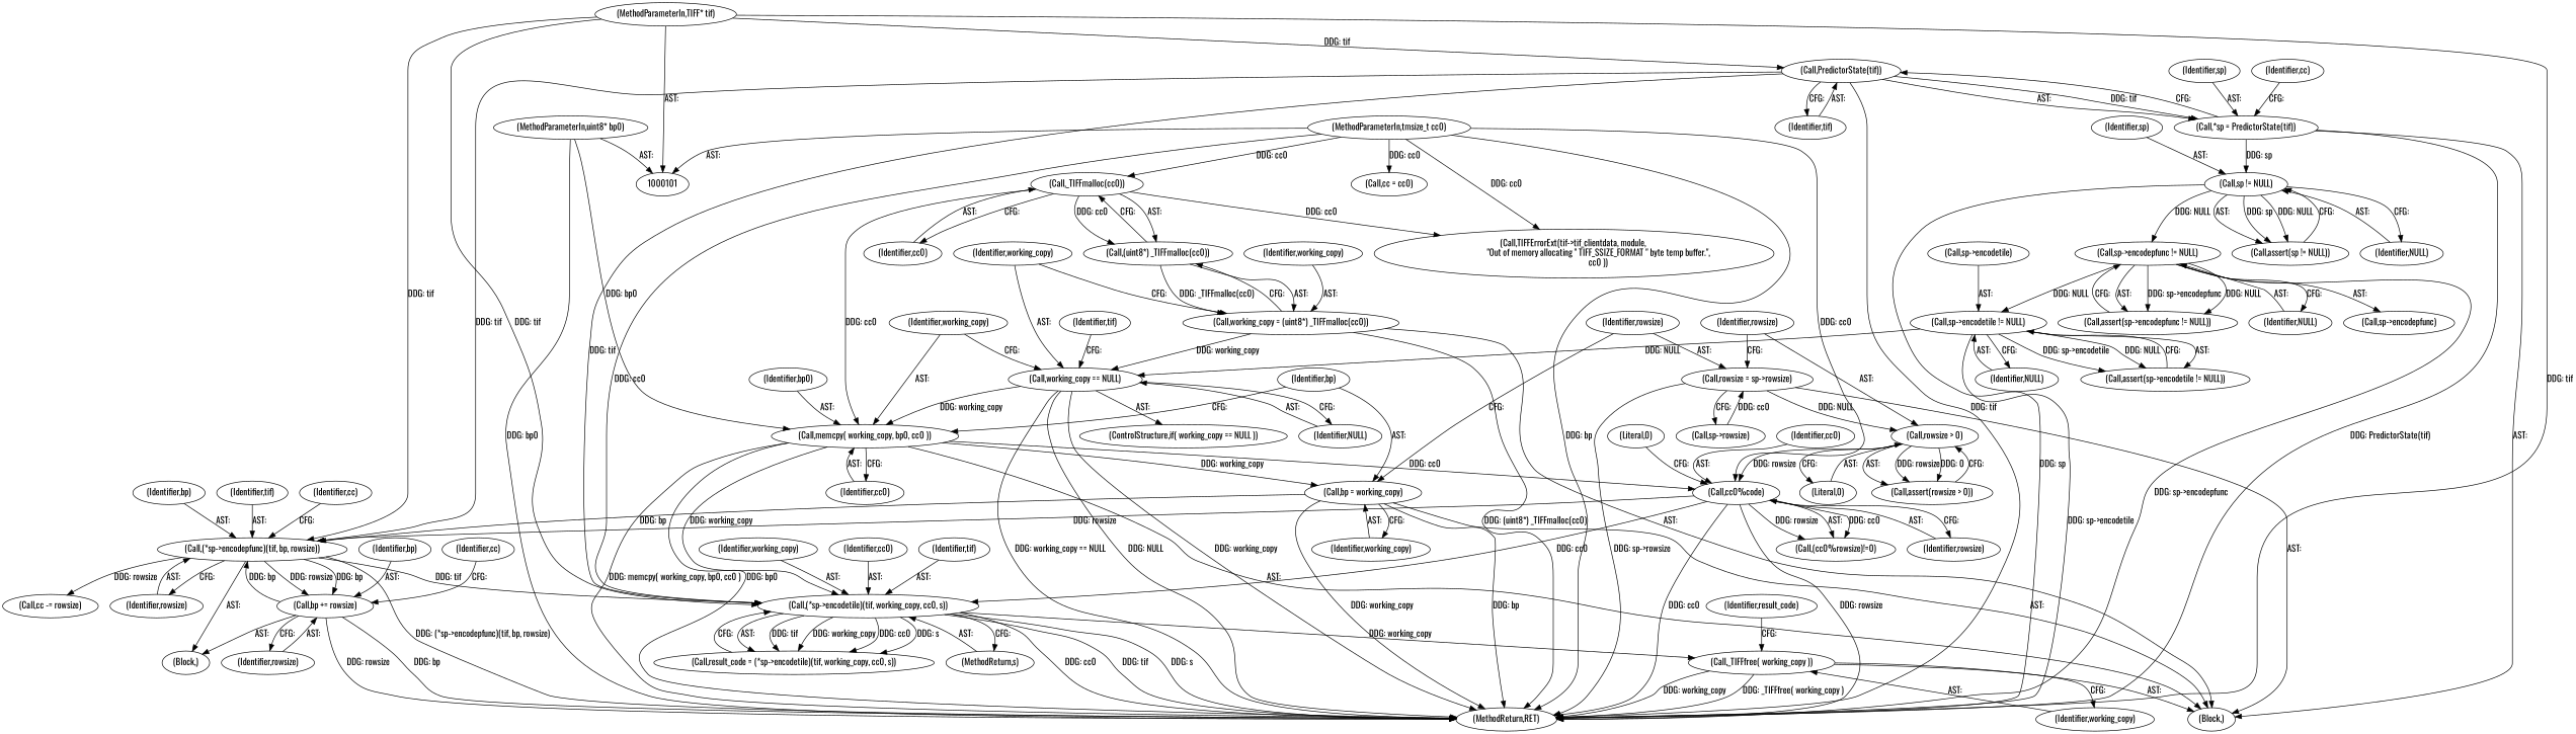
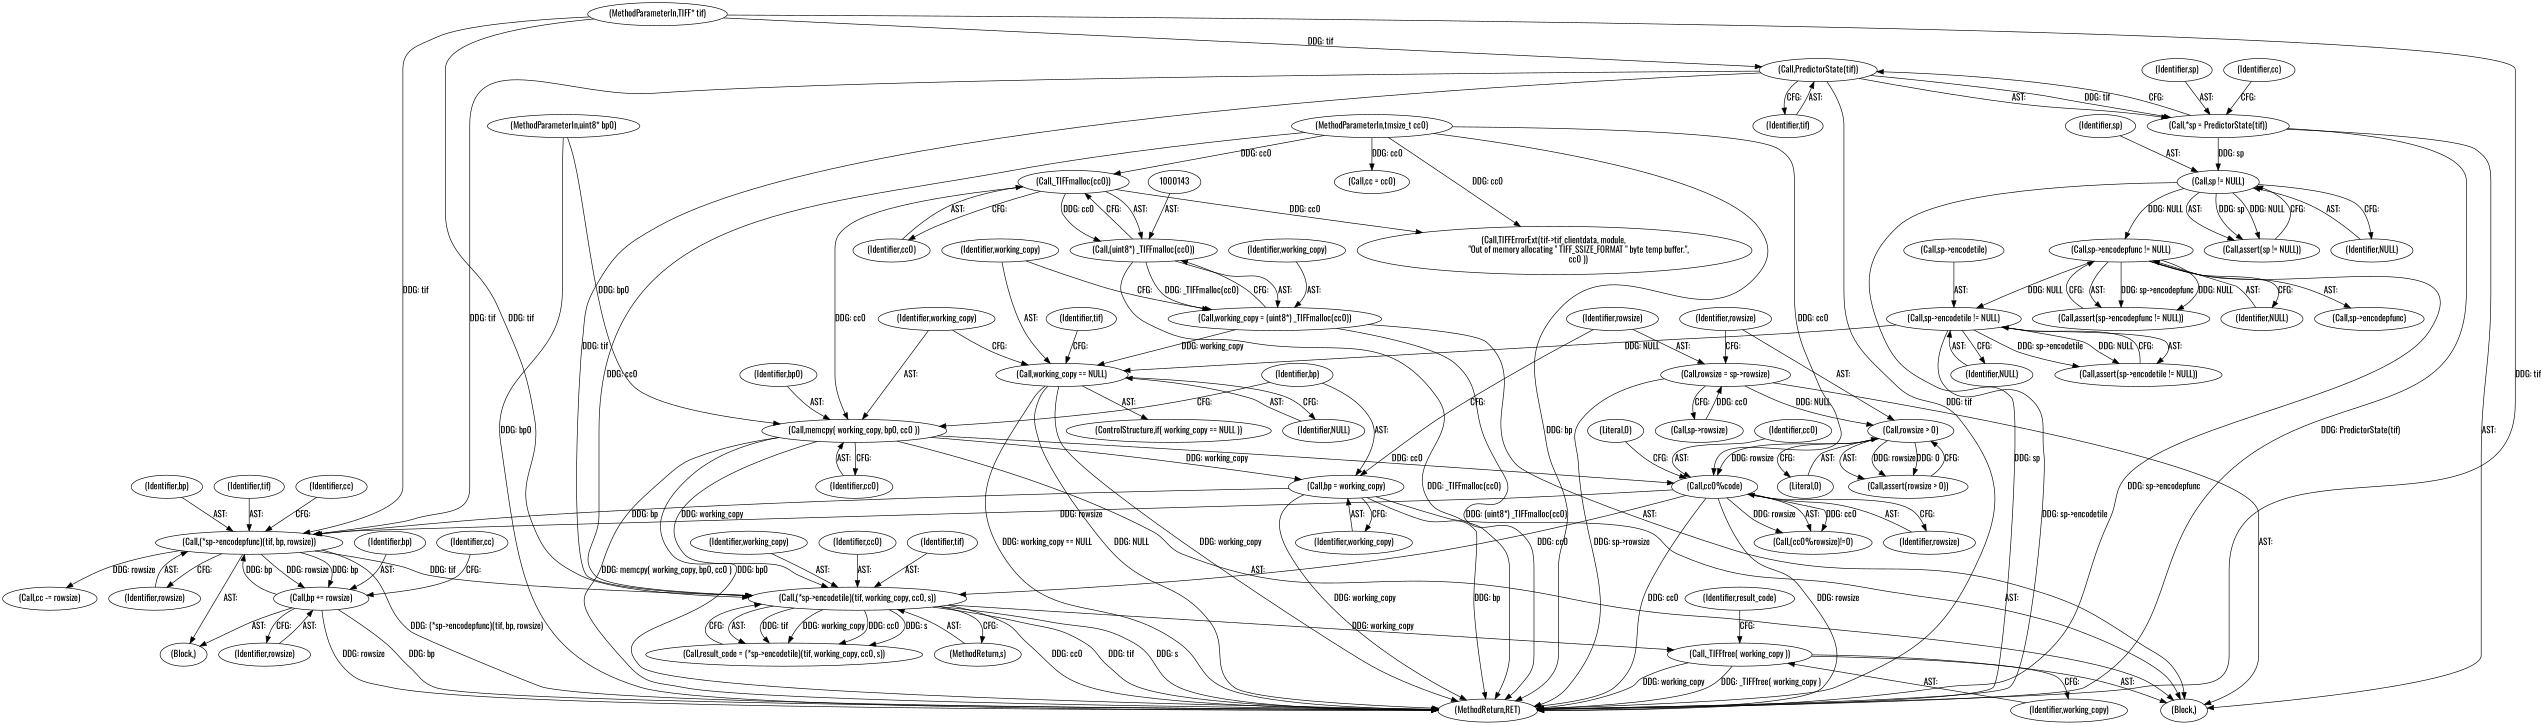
  digraph {
    fontname=Oswald
    node [fontname=Oswald]
    edge [fontname=Oswald]
    n1 [label="(Call,_TIFFfree( working_copy ))"]
    n2 [label="(Identifier,working_copy)"]
    n3 [label="(MethodReturn,RET)"]
    n4 [label="(Block,)"]
    n5 [label="(Call,(*sp->encodetile)(tif, working_copy, cc0, s))"]
    n6 [label="(MethodReturn,s)"]
    n7 [label="(Call,result_code = (*sp->encodetile)(tif, working_copy, cc0, s))"]
    n8 [label="(Call,PredictorState(tif))"]
    n9 [label="(Call,(*sp->encodepfunc)(tif, bp, rowsize))"]
    n10 [label="(Call,*sp = PredictorState(tif))"]
    n11 [label="(Identifier,tif)"]
    n12 [label="(Call,bp += rowsize)"]
    n13 [label="(Call,cc -= rowsize)"]
    n14 [label="(Block,)"]
    n15 [label="(Identifier,rowsize)"]
    n16 [label="(Call,sp != NULL)"]
    n17 [label="(MethodParameterIn,TIFF* tif)"]
-   1000101
    n19 [label="(Identifier,rowsize)"]
    n20 [label="(Call,bp = working_copy)"]
    n21 [label="(Identifier,working_copy)"]
    n22 [label="(Call,memcpy( working_copy, bp0, cc0 ))"]
    n23 [label="(Call,cc0%code)"]
    n24 [label="(Identifier,cc0)"]
    n25 [label="(Identifier,rowsize)"]
    n26 [label="(Call,(cc0%rowsize)!=0)"]
    n27 [label="(Call,working_copy == NULL)"]
    n28 [label="(ControlStructure,if( working_copy == NULL ))"]
    n29 [label="(Identifier,NULL)"]
    n30 [label="(Call,working_copy = (uint8*) _TIFFmalloc(cc0))"]
    n31 [label="(Call,(uint8*) _TIFFmalloc(cc0))"]
    n32 [label="(Call,_TIFFmalloc(cc0))"]
    n33 [label="(Call,TIFFErrorExt(tif->tif_clientdata, module, \n                         \"Out of memory allocating \" TIFF_SSIZE_FORMAT \" byte temp buffer.\",\n                         cc0 ))"]
    n34 [label="(Identifier,cc0)"]
    n35 [label="(MethodParameterIn,tmsize_t cc0)"]
    n36 [label="(Call,cc = cc0)"]
    n37 [label="(Call,sp->encodetile != NULL)"]
    n38 [label="(Call,assert(sp->encodetile != NULL))"]
    n39 [label="(Identifier,NULL)"]
    n40 [label="(Call,sp->encodepfunc != NULL)"]
    n41 [label="(Identifier,NULL)"]
    n42 [label="(Call,assert(sp->encodepfunc != NULL))"]
    n43 [label="(Call,sp->encodepfunc)"]
    n44 [label="(Identifier,NULL)"]
    n45 [label="(Call,assert(sp != NULL))"]
    n46 [label="(MethodParameterIn,uint8* bp0)"]
    n47 [label="(Call,rowsize > 0)"]
    n48 [label="(Call,assert(rowsize > 0))"]
    n49 [label="(Literal,0)"]
    n50 [label="(Call,rowsize = sp->rowsize)"]
    n51 [label="(Call,sp->rowsize)"]
    n52 [label="(Identifier,working_copy)"]
    n53 [label="(Call,sp->encodetile)"]
    n54 [label="(Identifier,cc0)"]
    n55 [label="(Identifier,result_code)"]
    n56 [label="(Identifier,sp)"]
    n57 [label="(Identifier,bp)"]
    n58 [label="(Identifier,rowsize)"]
    n59 [label="(Identifier,working_copy)"]
    n60 [label="(Identifier,bp)"]
    n61 [label="(Identifier,cc0)"]
    n62 [label="(Literal,0)"]
    n63 [label="(Identifier,tif)"]
    n64 [label="(Identifier,cc)"]
    n65 [label="(Identifier,bp)"]
    n66 [label="(Identifier,working_copy)"]
    n67 [label="(Identifier,cc)"]
    n68 [label="(Identifier,tif)"]
    n69 [label="(Identifier,rowsize)"]
    n70 [label="(Identifier,cc)"]
    n71 [label="(Identifier,bp0)"]
    n72 [label="(Identifier,tif)"]
    n73 [label="(Identifier,sp)"]
    n74 [label="(Identifier,working_copy)"]
+   1000143
    n1 -> n2 [label="CFG: "]
    n1 -> n3 [label="DDG: _TIFFfree( working_copy )"]
    n1 -> n3 [label="DDG: working_copy"]
    n1 -> n4 [label="AST: "]
    n2 -> n1 [label="AST: "]
    n5 -> n1 [label="DDG: working_copy"]
    n5 -> n3 [label="DDG: cc0"]
    n5 -> n3 [label="DDG: tif"]
    n5 -> n3 [label="DDG: s"]
    n5 -> n6 [label="CFG: "]
    n5 -> n7 [label="AST: "]
    n5 -> n7 [label="DDG: tif"]
    n5 -> n7 [label="DDG: working_copy"]
    n5 -> n7 [label="DDG: cc0"]
    n5 -> n7 [label="DDG: s"]
    n6 -> n5 [label="AST: "]
    n7 -> n5 [label="CFG: "]
    n8 -> n3 [label="DDG: tif"]
    n8 -> n5 [label="DDG: tif"]
    n8 -> n9 [label="DDG: tif"]
    n8 -> n10 [label="AST: "]
    n8 -> n10 [label="DDG: tif"]
    n8 -> n11 [label="CFG: "]
    n9 -> n3 [label="DDG: (*sp->encodepfunc)(tif, bp, rowsize)"]
    n9 -> n5 [label="DDG: tif"]
    n9 -> n12 [label="DDG: rowsize"]
    n9 -> n12 [label="DDG: bp"]
    n9 -> n13 [label="DDG: rowsize"]
    n9 -> n14 [label="AST: "]
    n9 -> n15 [label="CFG: "]
    n10 -> n3 [label="DDG: PredictorState(tif)"]
    n10 -> n4 [label="AST: "]
    n10 -> n8 [label="CFG: "]
    n10 -> n16 [label="DDG: sp"]
    n11 -> n8 [label="AST: "]
    n12 -> n3 [label="DDG: rowsize"]
    n12 -> n3 [label="DDG: bp"]
    n12 -> n9 [label="DDG: bp"]
    n12 -> n14 [label="AST: "]
    n12 -> n19 [label="CFG: "]
    n15 -> n9 [label="AST: "]
    n16 -> n3 [label="DDG: sp"]
    n16 -> n40 [label="DDG: NULL"]
    n16 -> n44 [label="CFG: "]
    n16 -> n45 [label="AST: "]
    n16 -> n45 [label="DDG: sp"]
    n16 -> n45 [label="DDG: NULL"]
    n17 -> n3 [label="DDG: tif"]
    n17 -> n5 [label="DDG: tif"]
    n17 -> n8 [label="DDG: tif"]
    n17 -> n9 [label="DDG: tif"]
-   n17 -> 1000101 [label="AST: "]
    n19 -> n12 [label="AST: "]
    n20 -> n3 [label="DDG: working_copy"]
    n20 -> n3 [label="DDG: bp"]
    n20 -> n4 [label="AST: "]
    n20 -> n9 [label="DDG: bp"]
    n20 -> n21 [label="CFG: "]
    n21 -> n20 [label="AST: "]
    n22 -> n3 [label="DDG: bp0"]
    n22 -> n3 [label="DDG: memcpy( working_copy, bp0, cc0 )"]
    n22 -> n4 [label="AST: "]
    n22 -> n5 [label="DDG: working_copy"]
    n22 -> n20 [label="DDG: working_copy"]
    n22 -> n23 [label="DDG: cc0"]
    n22 -> n24 [label="CFG: "]
    n23 -> n3 [label="DDG: cc0"]
    n23 -> n3 [label="DDG: rowsize"]
    n23 -> n5 [label="DDG: cc0"]
    n23 -> n9 [label="DDG: rowsize"]
    n23 -> n25 [label="CFG: "]
    n23 -> n26 [label="AST: "]
    n23 -> n26 [label="DDG: cc0"]
    n23 -> n26 [label="DDG: rowsize"]
    n24 -> n22 [label="AST: "]
    n25 -> n23 [label="AST: "]
    n27 -> n3 [label="DDG: NULL"]
    n27 -> n3 [label="DDG: working_copy"]
    n27 -> n3 [label="DDG: working_copy == NULL"]
-   n27 -> n22 [label="DDG: working_copy"]
    n27 -> n28 [label="AST: "]
    n27 -> n29 [label="CFG: "]
    n29 -> n27 [label="AST: "]
    n30 -> n3 [label="DDG: (uint8*) _TIFFmalloc(cc0)"]
    n30 -> n4 [label="AST: "]
    n30 -> n27 [label="DDG: working_copy"]
    n30 -> n31 [label="CFG: "]
+   n31 -> n3 [label="DDG: _TIFFmalloc(cc0)"]
    n31 -> n30 [label="AST: "]
    n31 -> n30 [label="DDG: _TIFFmalloc(cc0)"]
    n31 -> n32 [label="CFG: "]
    n32 -> n22 [label="DDG: cc0"]
    n32 -> n31 [label="AST: "]
    n32 -> n31 [label="DDG: cc0"]
    n32 -> n33 [label="DDG: cc0"]
    n32 -> n34 [label="CFG: "]
    n34 -> n32 [label="AST: "]
    n35 -> n3 [label="DDG: bp"]
    n35 -> n5 [label="DDG: cc0"]
-   n35 -> 1000101 [label="AST: "]
    n35 -> n23 [label="DDG: cc0"]
    n35 -> n32 [label="DDG: cc0"]
    n35 -> n33 [label="DDG: cc0"]
    n35 -> n36 [label="DDG: cc0"]
    n37 -> n3 [label="DDG: sp->encodetile"]
    n37 -> n27 [label="DDG: NULL"]
    n37 -> n38 [label="AST: "]
    n37 -> n38 [label="DDG: sp->encodetile"]
    n37 -> n38 [label="DDG: NULL"]
    n37 -> n39 [label="CFG: "]
    n38 -> n37 [label="CFG: "]
    n39 -> n37 [label="AST: "]
    n40 -> n3 [label="DDG: sp->encodepfunc"]
    n40 -> n37 [label="DDG: NULL"]
    n40 -> n41 [label="CFG: "]
    n40 -> n42 [label="AST: "]
    n40 -> n42 [label="DDG: sp->encodepfunc"]
    n40 -> n42 [label="DDG: NULL"]
    n40 -> n43 [label="AST: "]
    n41 -> n40 [label="AST: "]
    n42 -> n40 [label="CFG: "]
    n44 -> n16 [label="AST: "]
    n45 -> n16 [label="CFG: "]
    n46 -> n3 [label="DDG: bp0"]
-   n46 -> 1000101 [label="AST: "]
    n46 -> n22 [label="DDG: bp0"]
    n47 -> n23 [label="DDG: rowsize"]
    n47 -> n48 [label="AST: "]
    n47 -> n48 [label="DDG: rowsize"]
    n47 -> n48 [label="DDG: 0"]
    n47 -> n49 [label="CFG: "]
    n48 -> n47 [label="CFG: "]
    n49 -> n47 [label="AST: "]
    n50 -> n3 [label="DDG: sp->rowsize"]
    n50 -> n4 [label="AST: "]
    n50 -> n47 [label="DDG: NULL"]
    n50 -> n51 [label="CFG: "]
    n51 -> n50 [label="DDG: cc0"]
    n52 -> n27 [label="AST: "]
    n52 -> n30 [label="CFG: "]
    n53 -> n37 [label="AST: "]
    n54 -> n23 [label="AST: "]
    n55 -> n1 [label="CFG: "]
    n56 -> n10 [label="AST: "]
    n57 -> n20 [label="AST: "]
    n57 -> n22 [label="CFG: "]
    n58 -> n47 [label="AST: "]
    n58 -> n50 [label="CFG: "]
    n59 -> n22 [label="AST: "]
    n59 -> n27 [label="CFG: "]
    n60 -> n9 [label="AST: "]
    n61 -> n5 [label="AST: "]
    n62 -> n23 [label="CFG: "]
    n63 -> n9 [label="AST: "]
    n64 -> n12 [label="CFG: "]
    n65 -> n12 [label="AST: "]
    n66 -> n30 [label="AST: "]
    n67 -> n9 [label="CFG: "]
    n68 -> n27 [label="CFG: "]
    n69 -> n20 [label="CFG: "]
    n69 -> n50 [label="AST: "]
    n70 -> n10 [label="CFG: "]
    n71 -> n22 [label="AST: "]
    n72 -> n5 [label="AST: "]
    n73 -> n16 [label="AST: "]
    n74 -> n5 [label="AST: "]
+   1000143 -> n31 [label="AST: "]
  }
